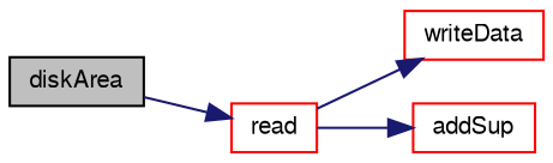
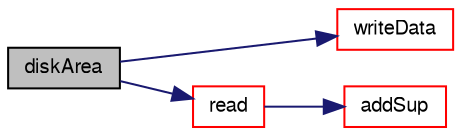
  digraph {
    rankdir=LR
    node [color=red fontname=FreeSans fontsize=10 shape=record]
    edge [color=midnightblue fontname=FreeSans fontsize=10 labelfontname=FreeSans labelfontsize=10 style=solid]
    n1 [color=black fillcolor=grey75 fontcolor=black height=0.2 label=diskArea style=filled width=0.4]
    n2 [height=0.2 label=read width=0.4]
    n3 [height=0.2 label=writeData width=0.4]
    n4 [height=0.2 label=addSup width=0.4]
    n1 -> n2
-   n2 -> n3
+   n1 -> n3
    n2 -> n4
  }
